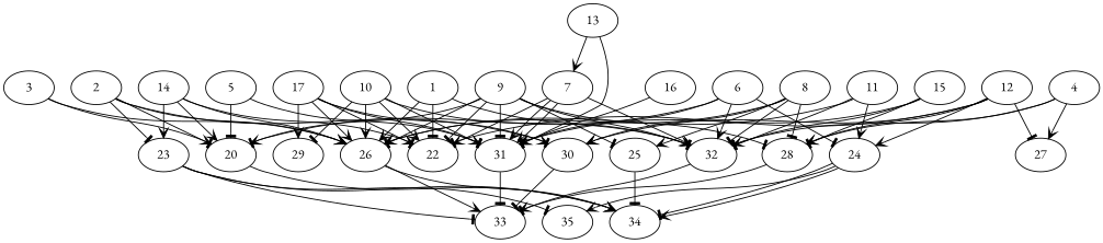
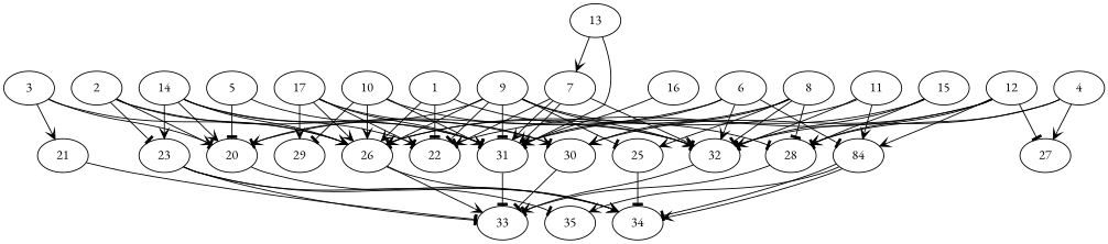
  digraph {
    fontname="EB Garamond"
    node [alpha=0.12 fontname="EB Garamond"]
    edge [arrowhead=vee fontname="EB Garamond"]
    1 [alpha=0.03 expect_size=5407906085141111]
    22 [alpha=0.19 expect_size=985703372906561536000]
    26 [alpha=0.14 expect_size=8390645006000748544]
    32 [alpha=0.03 expect_size=161032148512675488]
    34 [alpha=0.17 expect_size=12332836181903719530496]
    33 [expect_size=9276339695917447168]
    2 [alpha=0.10 expect_size=3370019432708741120]
    20 [alpha=0.16 expect_size=97688669253795616]
    23 [alpha=0.17 expect_size=612131400923979186176]
    30 [alpha=0.13 expect_size=48137978551245552]
    35 [alpha=0.08 expect_size=9741970253670697140224]
    3 [alpha=0.00 expect_size=2898554458553800720384]
+   21 [alpha=0.05 expect_size=211239881335345920]
    4 [alpha=0.16 expect_size=72142069520584933376]
    27 [alpha=0.18 expect_size=50638010491124842496]
    28 [alpha=0.11 expect_size=3388452286825933312]
    5 [alpha=0.08 expect_size=21699453002195836]
    31 [alpha=0.05 expect_size=489944841880470144]
    6 [alpha=0.20 expect_size=7334571453591191552]
-   24 [alpha=0.05 expect_size=719171777360701952]
+   24 [alpha=0.05 expect_size=719171777360701952 label=84]
    7 [alpha=0.01 expect_size=10890083991775450]
    8 [alpha=0.19 expect_size=9870431696583638646784]
    25 [alpha=0.01 expect_size=8247365022469871]
    9 [alpha=0.07 expect_size=99375293124837936]
    10 [alpha=0.09 expect_size=18468927296146772066304]
    29 [expect_size=12739765922521026]
    11 [expect_size=40754466179132704]
    12 [alpha=0.00 expect_size=3244024102451789824]
    13 [alpha=0.14 expect_size=159346398465667200]
    14 [expect_size=1215845333024577536]
    15 [alpha=0.09 expect_size=935086436015522048]
    16 [alpha=0.08 expect_size=5712704673924775936000]
    17 [alpha=0.02 expect_size=8621920967055760]
    1 -> 22 [arrowhead=tee]
    1 -> 26
    1 -> 32 [arrowhead=tee]
    26 -> 34
    26 -> 33
    32 -> 33 [arrowhead=tee]
    2 -> 26
    2 -> 20 [arrowhead=tee]
    2 -> 23 [arrowhead=tee]
    2 -> 30 [arrowhead=tee]
    20 -> 34
    23 -> 34
    23 -> 33 [arrowhead=tee]
    23 -> 35 [arrowhead=tee]
    30 -> 33 [arrowhead=tee]
    3 -> 26
    3 -> 20
+   3 -> 21
+   21 -> 33 [arrowhead=tee]
    4 -> 32 [arrowhead=tee]
    4 -> 27
    4 -> 28
    28 -> 33
    5 -> 20 [arrowhead=tee]
    5 -> 31 [arrowhead=tee]
    31 -> 33 [arrowhead=tee]
    6 -> 32
    6 -> 20 [arrowhead=tee]
    6 -> 31 [arrowhead=tee]
    6 -> 24 [arrowhead=tee]
    24 -> 34 [arrowhead=tee]
    24 -> 34
    24 -> 35
    7 -> 22
    7 -> 32
    7 -> 31
    7 -> 31
    8 -> 26
    8 -> 32 [arrowhead=tee]
    8 -> 30
    8 -> 28 [arrowhead=tee]
    8 -> 25
    25 -> 34 [arrowhead=tee]
    9 -> 22 [arrowhead=tee]
    9 -> 26 [arrowhead=tee]
    9 -> 32 [arrowhead=tee]
    9 -> 20
    9 -> 28 [arrowhead=tee]
    9 -> 31 [arrowhead=tee]
    9 -> 25 [arrowhead=tee]
-   10 -> 22
    10 -> 26
    10 -> 32
    10 -> 31
    10 -> 29 [arrowhead=tee]
    11 -> 26
    11 -> 32 [arrowhead=tee]
    11 -> 24
    12 -> 22 [arrowhead=tee]
    12 -> 30
    12 -> 27 [arrowhead=tee]
    12 -> 28
    12 -> 24
    13 -> 31
    13 -> 7
    14 -> 22
    14 -> 26
    14 -> 20
    14 -> 23
+   14 -> 31 [arrowhead=tee]
    15 -> 32
    15 -> 28 [arrowhead=tee]
    15 -> 31
    16 -> 31 [arrowhead=tee]
    17 -> 22 [arrowhead=tee]
    17 -> 26
    17 -> 30
    17 -> 31 [arrowhead=tee]
    17 -> 29
  }
